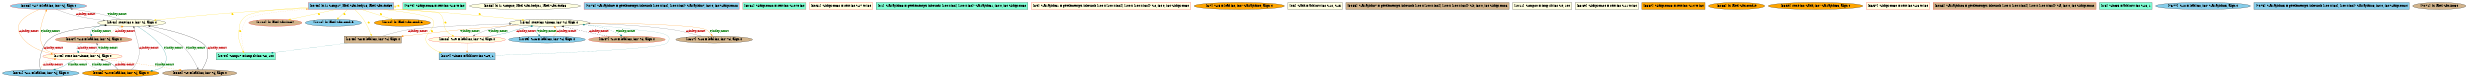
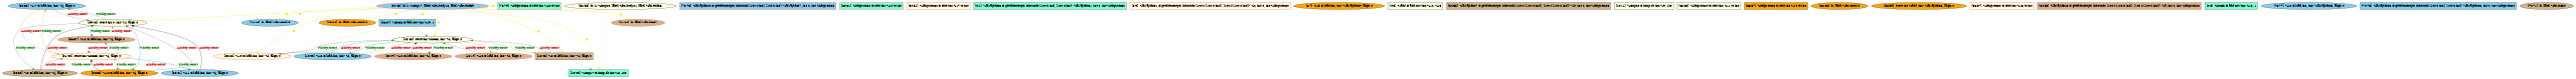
  digraph {
    node [color=black fillcolor=lightyellow shape=ellipse style=filled]
    edge [arrowhead=diamond color=gray40 fontcolor=firebrick3 penwidth=1.0 style=solid]
-   n1 [color=red fillcolor=skyblue label="[32/33]  %17 = load i32, i32* %j, align 4"]
+   n1 [fillcolor=skyblue label="[32/33]  %17 = load i32, i32* %j, align 4"]
    n2 [label="[29/42]  store i32 0, i32* %j, align 4"]
    n3 [color=red label="[31/40]  store i32 %inc35, i32* %j, align 4"]
    n4 [fillcolor=orange label="[34/35]  %14 = load i32, i32* %j, align 4"]
    n5 [fillcolor=tan label="[38/39]  %9 = load i32, i32* %j, align 4"]
    n6 [color=red fillcolor=tan label="[36/37]  %18 = load i32, i32* %j, align 4"]
    n7 [fillcolor=skyblue label="[30/41]  %11 = load i32, i32* %j, align 4"]
    n8 [color=red fillcolor=aquamarine label="[78/79]  %idxprom26 = sext i32 %13 to i64" shape=rectangle]
-   n9 [fillcolor=tan label="[16/17]  %13 = load i32, i32* %i, align 4"]
+   n9 [color=red fillcolor=tan label="[16/17]  %13 = load i32, i32* %i, align 4"]
    n10 [label="[15/48]  store i32 %inc38, i32* %i, align 4"]
    n11 [fillcolor=skyblue label="[14/49]  %16 = load i32, i32* %i, align 4"]
    n12 [color=red label="[25/28]  %19 = load i32, i32* %i, align 4"]
    n13 [fillcolor=tan label="[18/45]  %8 = load i32, i32* %i, align 4" shape=box]
    n14 [color=red fillcolor=tan label="[46/47]  %10 = load i32, i32* %i, align 4"]
    n15 [label="[52/53]  br i1 %cmp20, label %for.body21, label %for.end36"]
    n16 [color=red fillcolor=skyblue label="[72/73]  %arrayidx29 = getelementptr inbounds [100 x i32], [100 x i32]* %arrayidx27, i64 0, i64 %idxprom28" shape=rectangle]
    n17 [color=red fillcolor=aquamarine label="[60/61]  %idxprom22 = sext i32 %10 to i64" shape=rectangle]
    n18 [color=red fillcolor=tan label="[21/22]  br label %for.inc37"]
    n19 [color=red label="[50/51]  %idxprom32 = sext i32 %17 to i64" shape=rectangle]
    n20 [fillcolor=aquamarine label="[19/44]  %cmp17 = icmp slt i32 %8, 100" shape=rectangle]
-   n21 [color=red fillcolor=skyblue label="[20/43]  br i1 %cmp17, label %for.body18, label %for.end39" shape=box]
+   n21 [color=red fillcolor=skyblue label="[20/43]  br i1 %cmp17, label %for.body18, label %for.end39"]
    n22 [fillcolor=skyblue label="[12/13]  br label %for.cond19"]
    n23 [fillcolor=skyblue label="[26/27]  %inc38 = add nsw i32 %19, 1" shape=rectangle]
    n24 [fillcolor=orange label="[23/24]  br label %for.cond16"]
    n25 [fillcolor=aquamarine label="[0/1]  %arrayidx33 = getelementptr inbounds [100 x i32], [100 x i32]* %arrayidx31, i64 0, i64 %idxprom32" shape=rectangle]
    n26 [color=red label="[8/9]  %arrayidx31 = getelementptr inbounds [100 x [100 x i32]], [100 x [100 x i32]]* %c, i64 0, i64 %idxprom30" shape=rectangle]
    n27 [fillcolor=orange label="[6/7]  %15 = load i32, i32* %arrayidx29, align 4"]
    n28 [label="[4/5]  %add = add nsw i32 %12, %15" shape=rectangle]
    n29 [fillcolor=tan label="[54/55]  %arrayidx27 = getelementptr inbounds [100 x [100 x i32]], [100 x [100 x i32]]* %b, i64 0, i64 %idxprom26" shape=rectangle]
    n30 [label="[10/11]  %cmp20 = icmp slt i32 %9, 100" shape=rectangle]
    n31 [label="[68/69]  %idxprom24 = sext i32 %11 to i64" shape=rectangle]
    n32 [fillcolor=orange label="[66/67]  %idxprom28 = sext i32 %14 to i64" shape=rectangle]
    n33 [fillcolor=orange label="[62/63]  br label %for.cond19"]
    n34 [fillcolor=orange label="[58/59]  store i32 %add, i32* %arrayidx33, align 4"]
    n35 [color=red label="[56/57]  %idxprom30 = sext i32 %16 to i64" shape=rectangle]
    n36 [color=red fillcolor=tan label="[64/65]  %arrayidx23 = getelementptr inbounds [100 x [100 x i32]], [100 x [100 x i32]]* %a, i64 0, i64 %idxprom22" shape=rectangle]
    n37 [fillcolor=aquamarine label="[2/3]  %inc35 = add nsw i32 %18, 1" shape=rectangle]
    n38 [fillcolor=skyblue label="[76/77]  %12 = load i32, i32* %arrayidx25, align 4"]
    n39 [fillcolor=skyblue label="[74/75]  %arrayidx25 = getelementptr inbounds [100 x i32], [100 x i32]* %arrayidx23, i64 0, i64 %idxprom24" shape=rectangle]
    n40 [fillcolor=tan label="[70/71]  br label %for.inc34"]
    n1 -> n2 [arrowhead=normal label="A|indep|Const"]
    n1 -> n3 [arrowhead=normal color=darkorange label="A|indep|Const"]
    n2 -> n1 [fontcolor=forestgreen label="T|indep|Const"]
    n2 -> n4 [color=teal fontcolor=forestgreen label="T|indep|Const"]
    n2 -> n5 [arrowhead=normal fontcolor=forestgreen label="T|indep|Const"]
    n2 -> n6 [color=teal fontcolor=forestgreen label="T|indep|Const" style=bold]
    n3 -> n1 [arrowhead=normal color=darkorange fontcolor=forestgreen label="T|indep|Const"]
    n3 -> n4 [fontcolor=forestgreen label="T|indep|Const" style=dashed]
    n3 -> n5 [color=darkorange fontcolor=forestgreen label="T|indep|Const" style=dashed]
    n3 -> n6 [arrowhead=normal fontcolor=forestgreen label="T|indep|Const"]
    n3 -> n7 [arrowhead=normal color=teal fontcolor=forestgreen label="T|indep|Const" style=bold]
    n4 -> n2 [label="A|indep|Const" style=bold]
    n4 -> n3 [color=black label="A|indep|Const" style=bold]
    n5 -> n2 [arrowhead=normal color=black label="A|indep|Const" style=bold]
+   n5 -> n3 [arrowhead=normal label="A|indep|Const"]
    n6 -> n2 [color=darkorange label="A|indep|Const" style=dashed]
    n6 -> n3 [color=teal label="A|indep|Const" style=dashed]
    n7 -> n2 [color=black label="A|indep|Const" style=bold]
    n7 -> n3 [color=darkorange label="A|indep|Const" style=dashed]
    n9 -> n10 [arrowhead=normal label="A|indep|Const"]
    n10 -> n9 [arrowhead=normal color=darkorange fontcolor=forestgreen label="T|indep|Const" style=bold]
    n10 -> n11 [arrowhead=normal color=teal fontcolor=forestgreen label="T|indep|Const" style=bold]
    n10 -> n12 [arrowhead=normal fontcolor=forestgreen label="T|indep|Const"]
    n10 -> n13 [color=darkorange fontcolor=forestgreen label="T|indep|Const" style=bold]
    n10 -> n14 [color=teal fontcolor=forestgreen label="T|indep|Const" style=dashed]
    n11 -> n10 [arrowhead=normal color=darkorange label="A|indep|Const"]
    n12 -> n10 [color=teal label="A|indep|Const"]
-   n12 -> n23 [arrowhead=normal color=darkorange fontcolor=black penwidth=0.5]
+   n23 -> n12 [arrowhead=normal color=darkorange fontcolor=black penwidth=0.5]
    n13 -> n10 [label="A|indep|Const"]
    n13 -> n20 [color=teal fontcolor=black penwidth=0.5 style=bold]
    n14 -> n10 [arrowhead=normal color=black label="A|indep|Const" style=dashed]
    n20 -> n21 [arrowhead=normal color=darkorange fontcolor=black penwidth=0.5 style=dashed]
    n21 -> n2 [color=gold fontcolor=gold label=C arrowhead=""]
    n21 -> n10 [color=gold fontcolor=gold label=C arrowhead=""]
    n21 -> n12 [color=gold fontcolor=gold label=C arrowhead=""]
    n21 -> n13 [color=gold fontcolor=gold label=C arrowhead=""]
    n21 -> n18 [color=gold fontcolor=gold label=C arrowhead=""]
    n21 -> n20 [color=gold fontcolor=gold label=C arrowhead=""]
    n21 -> n21 [color=gold fontcolor=gold label=C arrowhead=""]
    n21 -> n22 [color=gold fontcolor=gold label=C arrowhead=""]
    n21 -> n23 [color=gold fontcolor=gold label=C arrowhead=""]
    n21 -> n24 [color=gold fontcolor=gold label=C arrowhead=""]
    n23 -> n10 [color=teal fontcolor=black penwidth=0.5]
  }
